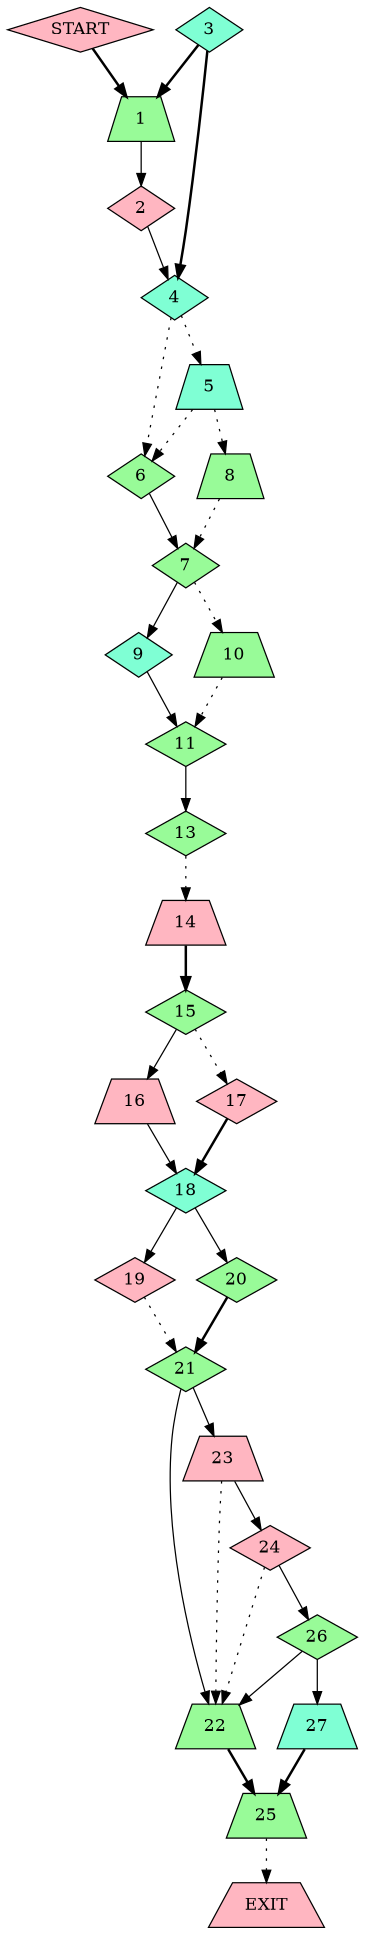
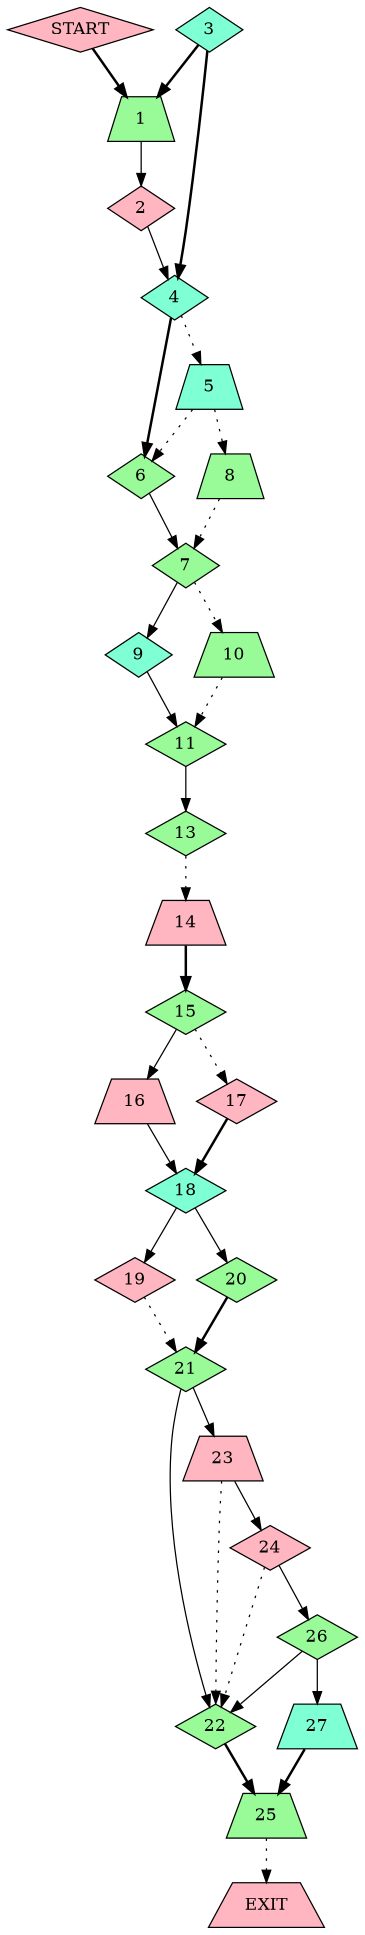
  digraph {
    node [fillcolor=palegreen shape=diamond style=filled]
    edge [style=solid]
    n1 [fillcolor=lightpink label=START]
    1 [shape=trapezium]
    2 [fillcolor=lightpink]
    n4 [fillcolor=lightpink label=EXIT shape=trapezium]
    4 [fillcolor=aquamarine]
    3 [fillcolor=aquamarine]
    5 [fillcolor=aquamarine shape=trapezium]
    6
    8 [shape=trapezium]
    7
    9 [fillcolor=aquamarine]
    10 [shape=trapezium]
    11
    13
    14 [fillcolor=lightpink shape=trapezium]
    16 [fillcolor=lightpink shape=trapezium]
    15
    17 [fillcolor=lightpink]
    18 [fillcolor=aquamarine]
    19 [fillcolor=lightpink]
    20
    21
-   22 [shape=trapezium]
+   22
    23 [fillcolor=lightpink shape=trapezium]
    25 [shape=trapezium]
    24 [fillcolor=lightpink]
    26
    27 [fillcolor=aquamarine shape=trapezium]
    n1 -> 1 [style=bold]
    1 -> 2
    2 -> 4
    4 -> 5 [style=dotted]
-   4 -> 6 [style=dotted]
+   4 -> 6 [style=bold]
    3 -> 1 [style=bold]
    3 -> 4 [style=bold]
    5 -> 6 [style=dotted]
    5 -> 8 [style=dotted]
    6 -> 7
    8 -> 7 [style=dotted]
    7 -> 9
    7 -> 10 [style=dotted]
    9 -> 11
    10 -> 11 [style=dotted]
    11 -> 13
    13 -> 14 [style=dotted]
    14 -> 15 [style=bold]
    16 -> 18
    15 -> 16
    15 -> 17 [style=dotted]
    17 -> 18 [style=bold]
    18 -> 19
    18 -> 20
    19 -> 21 [style=dotted]
    20 -> 21 [style=bold]
    21 -> 22
    21 -> 23
    22 -> 25 [style=bold]
    23 -> 22 [style=dotted]
    23 -> 24
    25 -> n4 [style=dotted]
    24 -> 22 [style=dotted]
    24 -> 26
    26 -> 22
    26 -> 27
    27 -> 25 [style=bold]
  }
